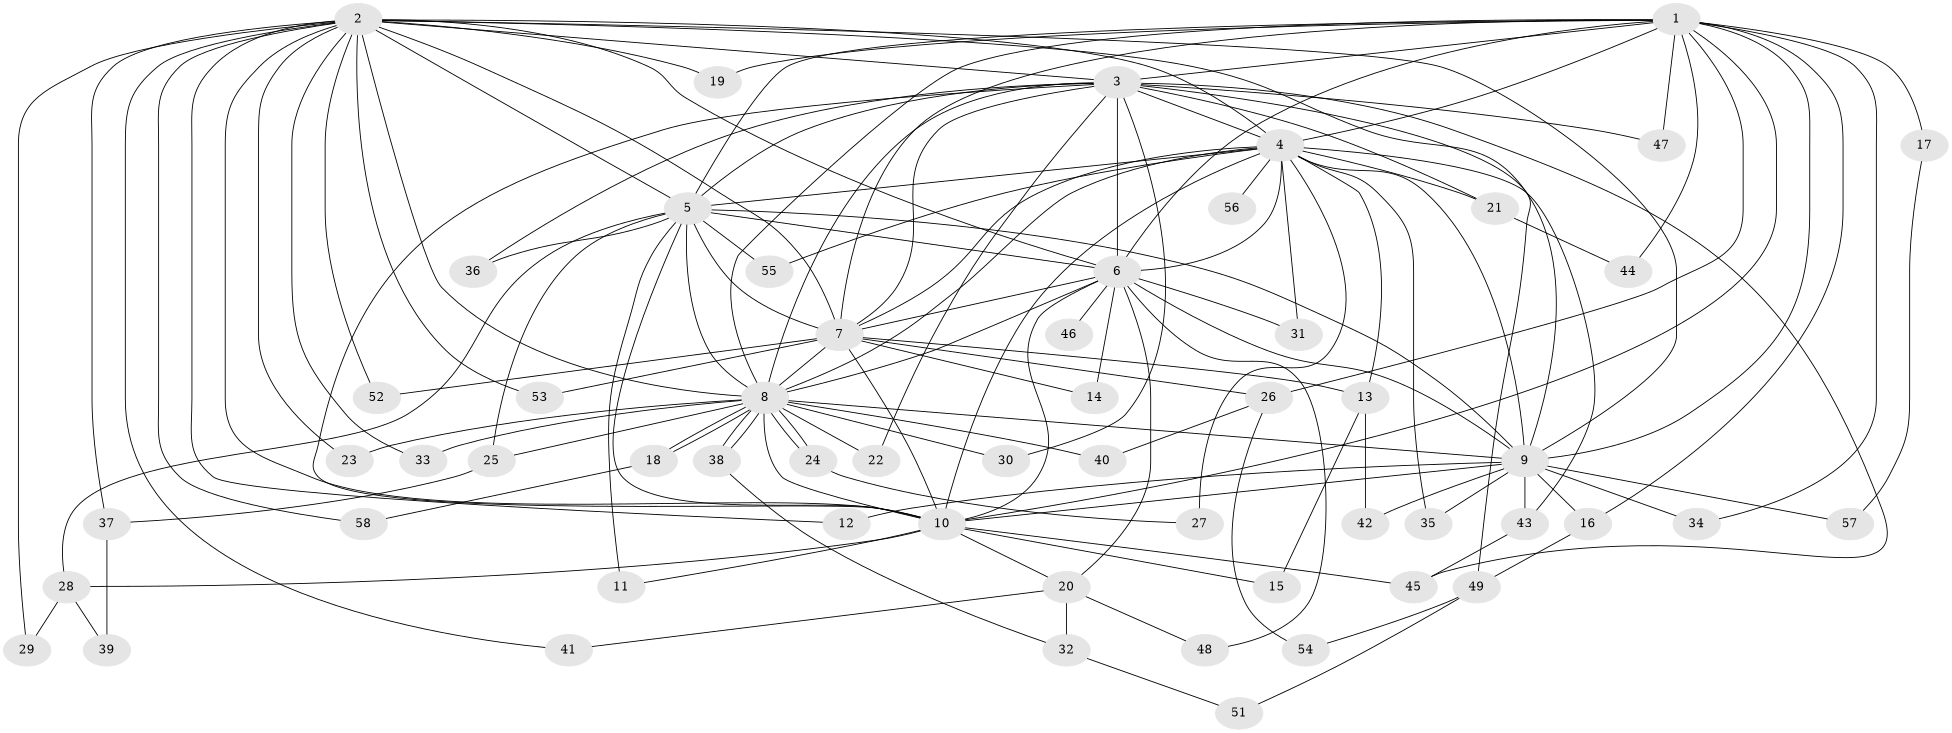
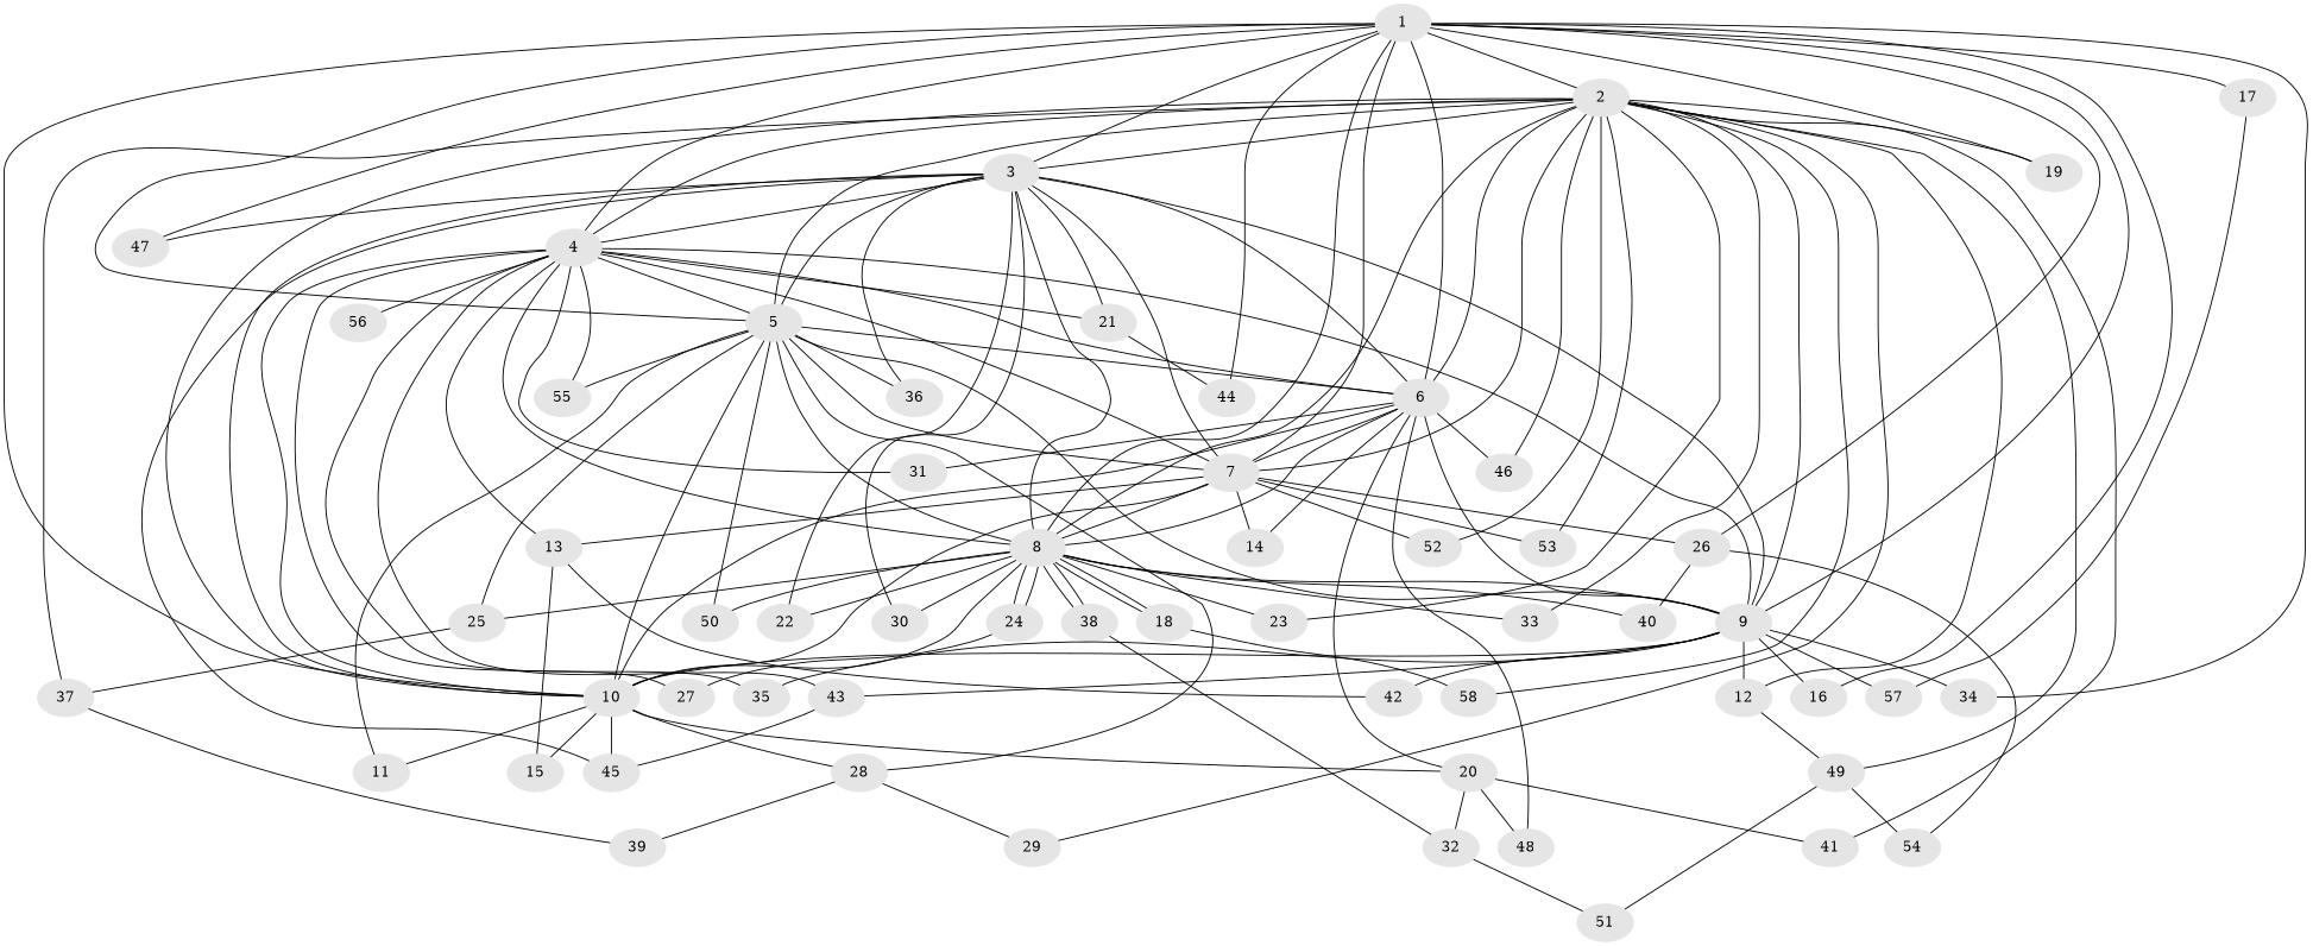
  graph {
    node [color=gray90 style=filled]
    1
    2
    3
    4
    5
    6
    7
    8
    9
    10
    16
    17
    19
    26
    34
    44
    47
    12
    23
    29
    33
    37
    41
    46
    49
    52
    53
    58
    21
    22
    36
    45
    30
    13
    27
    31
    35
    43
    55
    56
    11
    25
    28
+   50
    14
    20
    48
    18
    24
    38
    40
    42
    57
    15
    54
    39
    51
    32
+   1 -- 2
    1 -- 3
    1 -- 4
    1 -- 5
    1 -- 6
    1 -- 7
    1 -- 8
    1 -- 9
    1 -- 10
    1 -- 16
    1 -- 17
    1 -- 19
    1 -- 26
    1 -- 34
    1 -- 44
    1 -- 47
    2 -- 3
    2 -- 4
    2 -- 5
    2 -- 6
    2 -- 7
    2 -- 8
    2 -- 9
    2 -- 10
    2 -- 19
    2 -- 12
    2 -- 23
    2 -- 29
    2 -- 33
    2 -- 37
    2 -- 41
+   2 -- 46
    2 -- 49
    2 -- 52
    2 -- 53
    2 -- 58
    3 -- 4
    3 -- 5
    3 -- 6
    3 -- 7
    3 -- 8
    3 -- 9
    3 -- 10
    3 -- 47
    3 -- 21
    3 -- 22
    3 -- 36
    3 -- 45
    3 -- 30
    4 -- 5
    4 -- 6
    4 -- 7
    4 -- 8
    4 -- 9
    4 -- 10
    4 -- 21
    4 -- 13
    4 -- 27
    4 -- 31
    4 -- 35
    4 -- 43
    4 -- 55
    4 -- 56
    5 -- 6
    5 -- 7
    5 -- 8
    5 -- 9
    5 -- 10
    5 -- 36
    5 -- 55
    5 -- 11
    5 -- 25
    5 -- 28
+   5 -- 50
    6 -- 7
    6 -- 8
    6 -- 9
    6 -- 10
    6 -- 46
    6 -- 31
    6 -- 14
    6 -- 20
    6 -- 48
    7 -- 8
    7 -- 10
    7 -- 26
    7 -- 52
    7 -- 53
    7 -- 13
    7 -- 14
    8 -- 9
    8 -- 10
    8 -- 23
    8 -- 33
    8 -- 22
    8 -- 30
    8 -- 25
+   8 -- 50
    8 -- 18
    8 -- 18
    8 -- 24
    8 -- 24
    8 -- 38
    8 -- 38
    8 -- 40
    9 -- 10
    9 -- 16
    9 -- 34
    9 -- 12
    9 -- 35
    9 -- 43
    9 -- 42
    9 -- 57
    10 -- 45
    10 -- 11
    10 -- 28
    10 -- 20
    10 -- 15
-   16 -- 49
+   12 -- 49
    17 -- 57
    26 -- 40
    26 -- 54
    37 -- 39
    49 -- 54
    49 -- 51
    21 -- 44
    13 -- 42
    13 -- 15
    43 -- 45
    25 -- 37
    28 -- 29
    28 -- 39
    20 -- 41
    20 -- 48
    20 -- 32
    18 -- 58
    24 -- 27
    38 -- 32
    32 -- 51
  }
